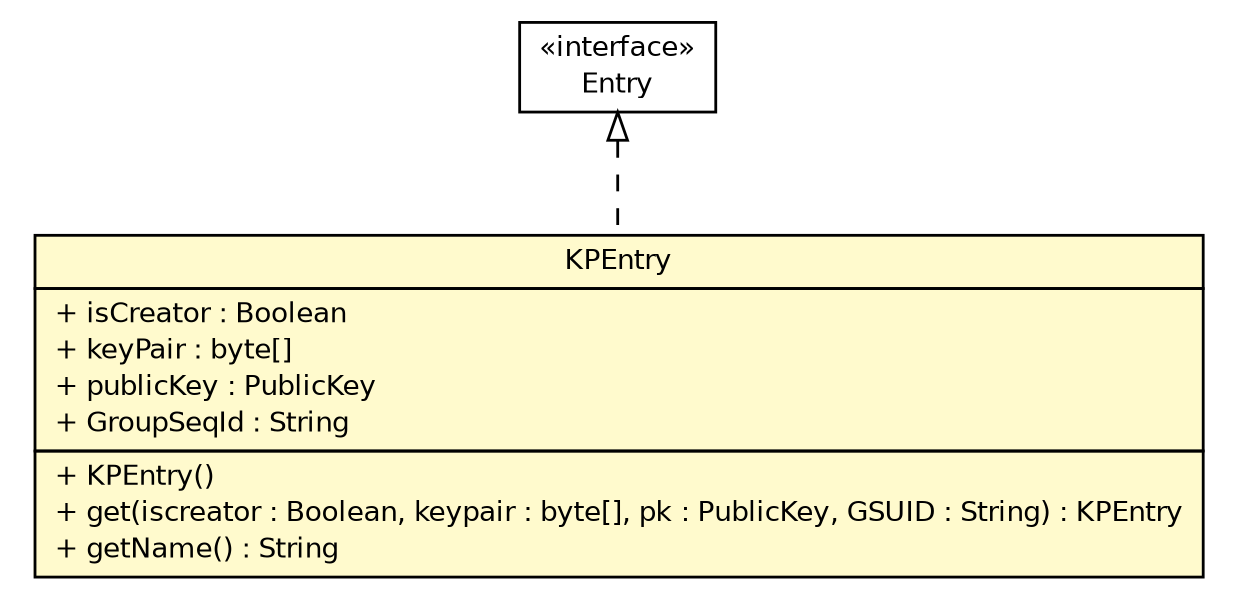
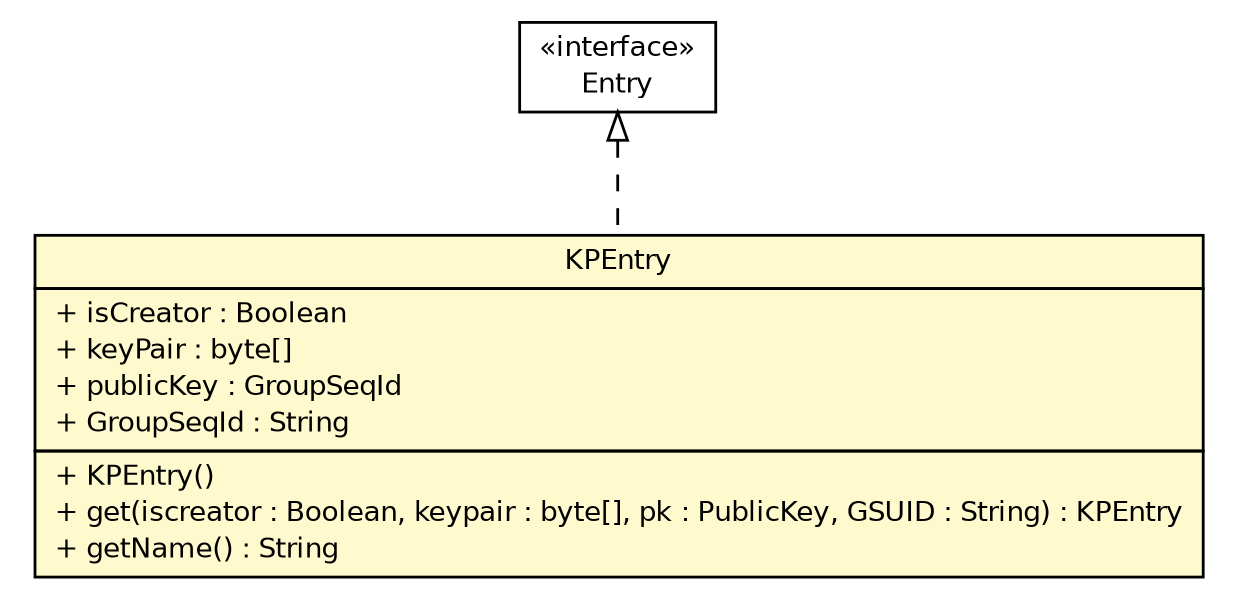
  digraph {
    nodesep=0.25
    ranksep=0.5
    node [fontcolor=black fontname=Helvetica fontsize=10.0 shape=plaintext]
-   n1 [label=<<table title="sorcer.core.loki.exertion.KPEntry" border="0" cellborder="1" cellspacing="0" cellpadding="2" port="p" bgcolor="lemonChiffon" href="./KPEntry.html"> 		<tr><td><table border="0" cellspacing="0" cellpadding="1"> <tr><td align="center" balign="center"> KPEntry </td></tr> 		</table></td></tr> 		<tr><td><table border="0" cellspacing="0" cellpadding="1"> <tr><td align="left" balign="left"> + isCreator : Boolean </td></tr> <tr><td align="left" balign="left"> + keyPair : byte[] </td></tr> <tr><td align="left" balign="left"> + publicKey : PublicKey </td></tr> <tr><td align="left" balign="left"> + GroupSeqId : String </td></tr> 		</table></td></tr> 		<tr><td><table border="0" cellspacing="0" cellpadding="1"> <tr><td align="left" balign="left"> + KPEntry() </td></tr> <tr><td align="left" balign="left"> + get(iscreator : Boolean, keypair : byte[], pk : PublicKey, GSUID : String) : KPEntry </td></tr> <tr><td align="left" balign="left"> + getName() : String </td></tr> 		</table></td></tr> 		</table>>]
+   n1 [label=<<table title="sorcer.core.loki.exertion.KPEntry" border="0" cellborder="1" cellspacing="0" cellpadding="2" port="p" bgcolor="lemonChiffon" href="./KPEntry.html"> 		<tr><td><table border="0" cellspacing="0" cellpadding="1"> <tr><td align="center" balign="center"> KPEntry </td></tr> 		</table></td></tr> 		<tr><td><table border="0" cellspacing="0" cellpadding="1"> <tr><td align="left" balign="left"> + isCreator : Boolean </td></tr> <tr><td align="left" balign="left"> + keyPair : byte[] </td></tr> <tr><td align="left" balign="left"> + publicKey : GroupSeqId </td></tr> <tr><td align="left" balign="left"> + GroupSeqId : String </td></tr> 		</table></td></tr> 		<tr><td><table border="0" cellspacing="0" cellpadding="1"> <tr><td align="left" balign="left"> + KPEntry() </td></tr> <tr><td align="left" balign="left"> + get(iscreator : Boolean, keypair : byte[], pk : PublicKey, GSUID : String) : KPEntry </td></tr> <tr><td align="left" balign="left"> + getName() : String </td></tr> 		</table></td></tr> 		</table>>]
    n2 [label=<<table title="net.jini.core.entry.Entry" border="0" cellborder="1" cellspacing="0" cellpadding="2" port="p" href="https://river.apache.org/doc/api/net/jini/core/entry/Entry.html"> 		<tr><td><table border="0" cellspacing="0" cellpadding="1"> <tr><td align="center" balign="center"> &#171;interface&#187; </td></tr> <tr><td align="center" balign="center"> Entry </td></tr> 		</table></td></tr> 		</table>>]
    n2 -> n1 [arrowtail=empty dir=back fontname=Helvetica fontsize=10 headport=p labelfontname=Helvetica labelfontsize=10 style=dashed tailport=p]
  }
